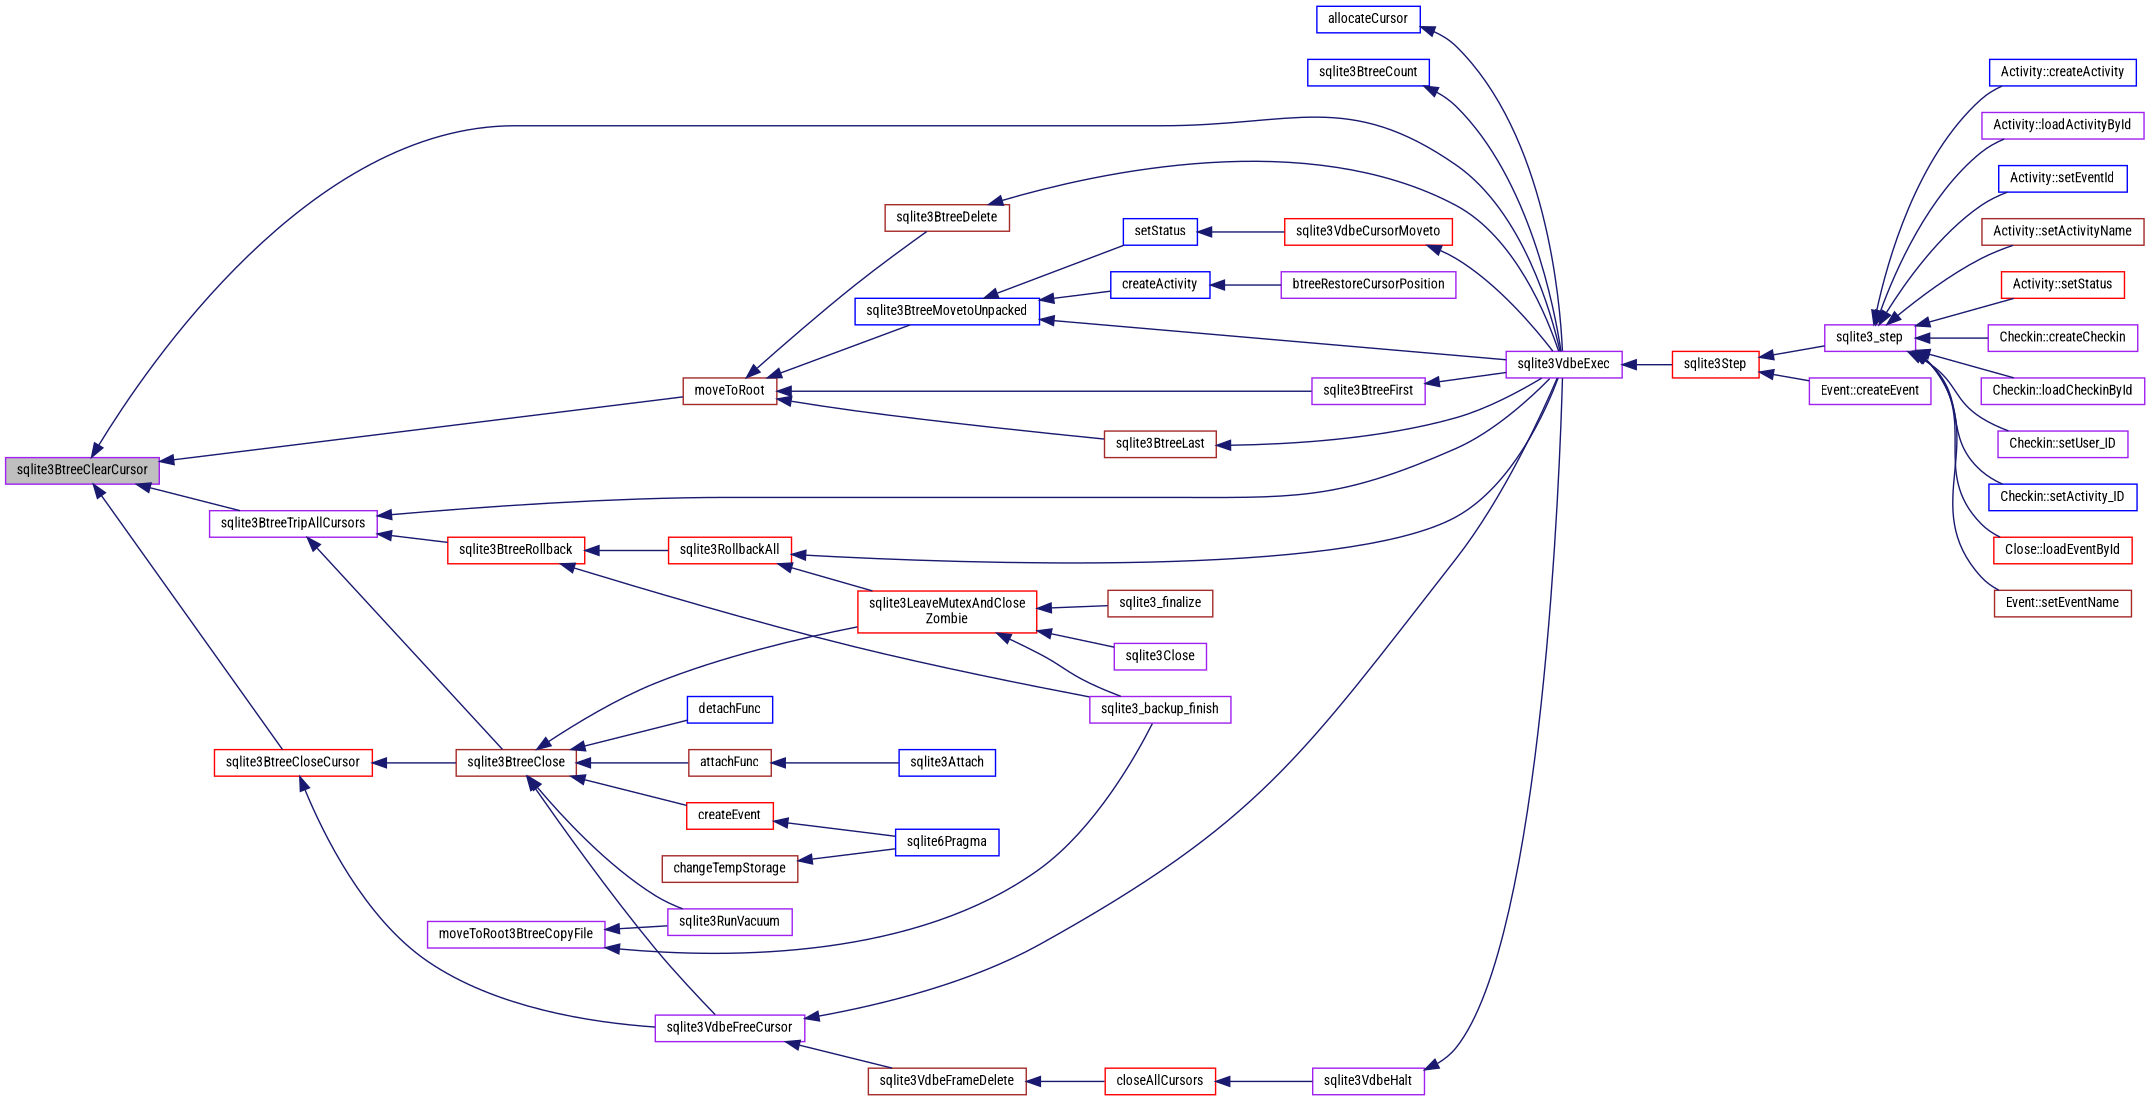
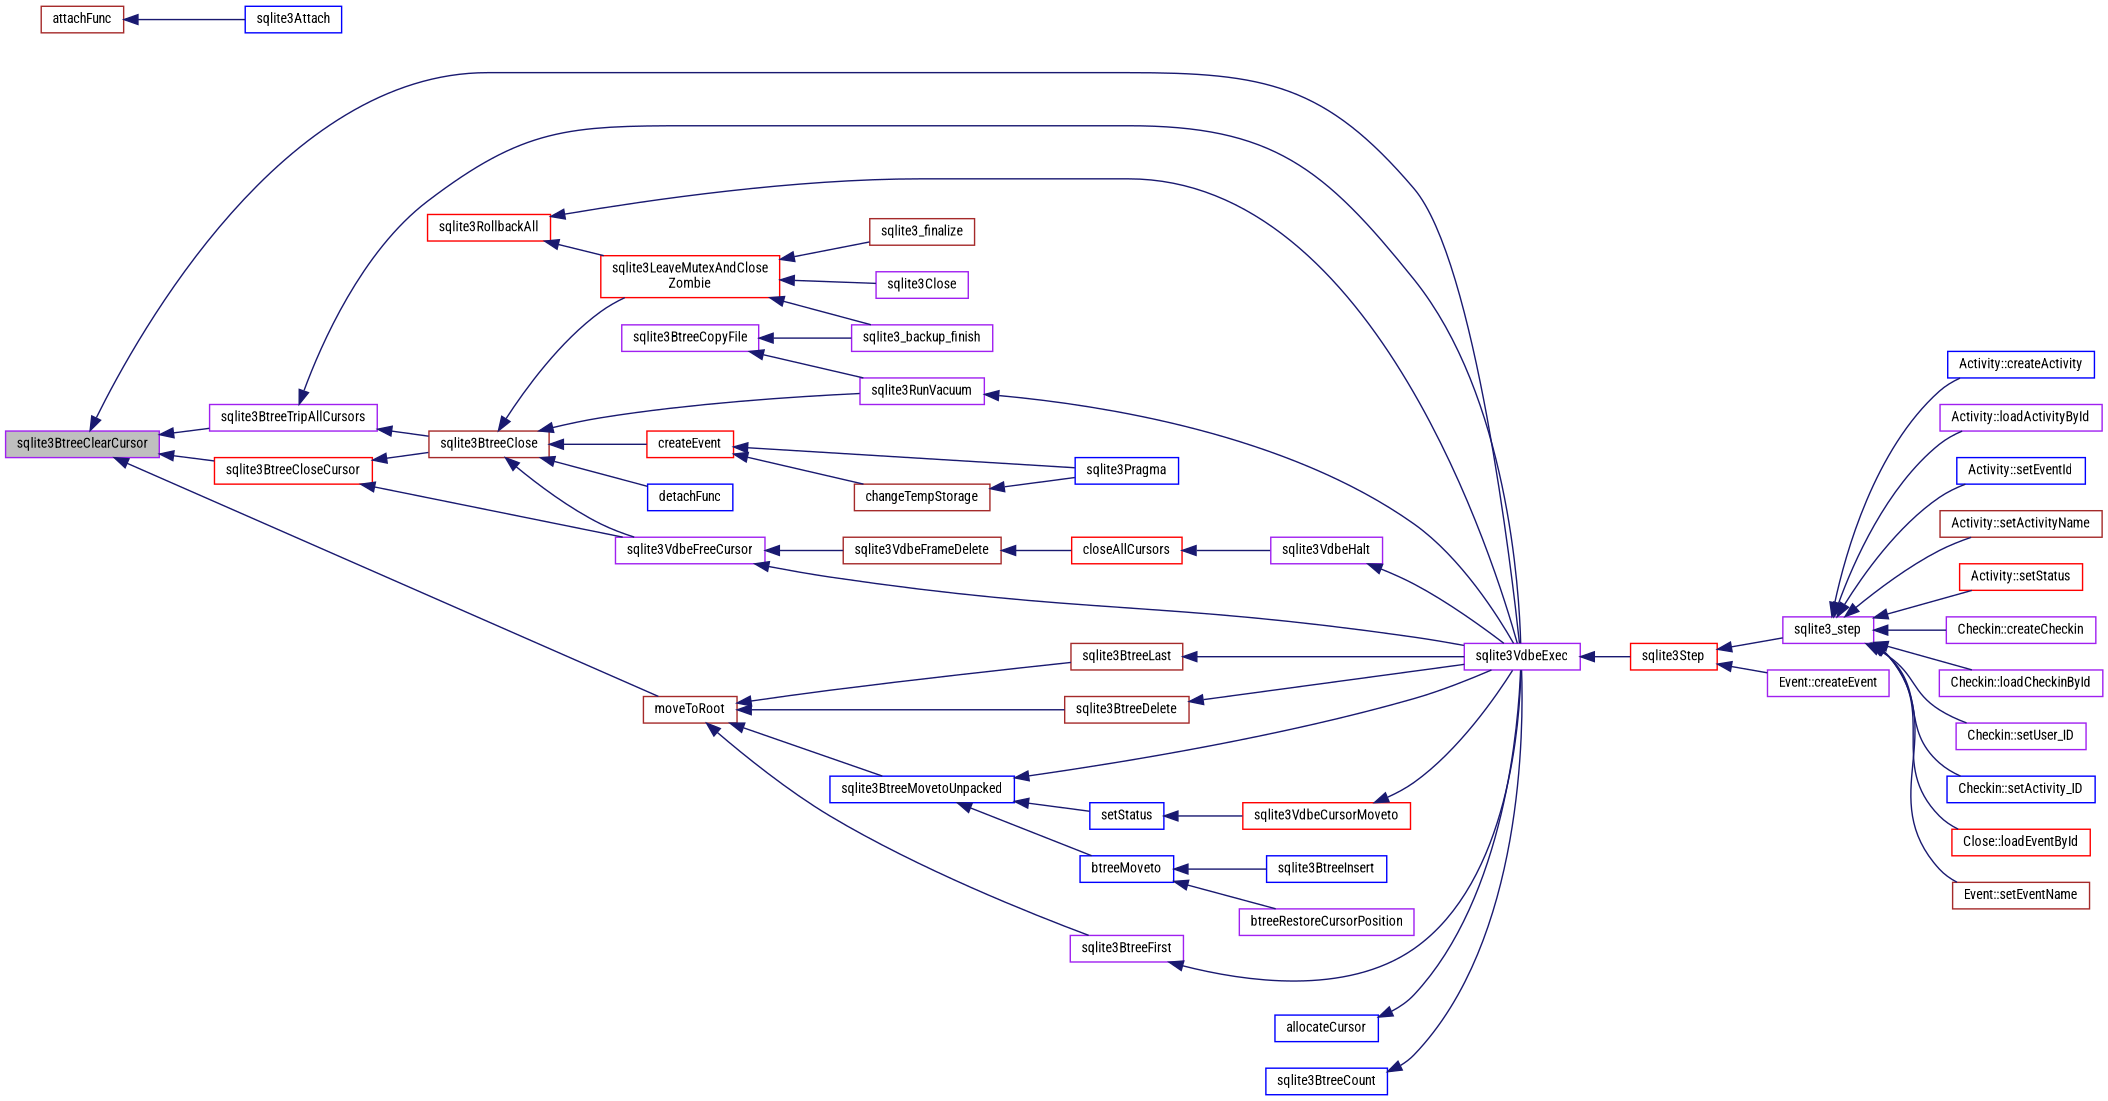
  digraph {
    fontname="Roboto Condensed"
    rankdir=LR
    node [color=purple fillcolor=white fontname="Roboto Condensed" fontsize=10 shape=record style=filled]
    edge [color=midnightblue dir=back fontname="Roboto Condensed" fontsize=10 labelfontname=FreeSans labelfontsize=10 style=solid]
    n1 [fillcolor=grey75 fontcolor=black height=0.2 label=sqlite3BtreeClearCursor width=0.4]
    n2 [height=0.2 label=sqlite3BtreeTripAllCursors width=0.4]
    n3 [height=0.2 label=sqlite3VdbeExec width=0.4]
    n4 [color=red height=0.2 label=sqlite3BtreeCloseCursor width=0.4]
    n5 [color=brown height=0.2 label=moveToRoot width=0.4]
-   n6 [color=red height=0.2 label=sqlite3BtreeRollback width=0.4]
    n7 [color=brown height=0.2 label=sqlite3BtreeClose width=0.4]
    n8 [color=red height=0.2 label=sqlite3Step width=0.4]
    n9 [height=0.2 label=sqlite3VdbeFreeCursor width=0.4]
    n10 [height=0.2 label=sqlite3BtreeFirst width=0.4]
    n11 [color=brown height=0.2 label=sqlite3BtreeLast width=0.4]
    n12 [color=blue height=0.2 label=sqlite3BtreeMovetoUnpacked width=0.4]
    n13 [color=brown height=0.2 label=sqlite3BtreeDelete width=0.4]
    n14 [height=0.2 label=sqlite3_backup_finish width=0.4]
    n15 [color=red height=0.2 label=sqlite3RollbackAll width=0.4]
    n16 [color=brown height=0.2 label=attachFunc width=0.4]
    n17 [color=blue height=0.2 label=detachFunc width=0.4]
    n18 [color=red height=0.2 label=createEvent width=0.4]
    n19 [height=0.2 label=sqlite3RunVacuum width=0.4]
    n20 [color=red height=0.2 label="sqlite3LeaveMutexAndClose\lZombie" width=0.4]
    n21 [color=brown height=0.2 label=sqlite3VdbeFrameDelete width=0.4]
    n22 [color=blue height=0.2 label=sqlite3Attach width=0.4]
    n23 [color=brown height=0.2 label=changeTempStorage width=0.4]
-   n24 [color=blue height=0.2 label=sqlite6Pragma width=0.4]
+   n24 [color=blue height=0.2 label=sqlite3Pragma width=0.4]
    n25 [color=brown height=0.2 label=sqlite3_finalize width=0.4]
    n26 [height=0.2 label=sqlite3Close width=0.4]
    n27 [color=red height=0.2 label=closeAllCursors width=0.4]
    n28 [height=0.2 label=sqlite3VdbeHalt width=0.4]
    n29 [color=blue height=0.2 label=allocateCursor width=0.4]
    n30 [height=0.2 label=sqlite3_step width=0.4]
    n31 [height=0.2 label="Event::createEvent" width=0.4]
    n32 [color=blue height=0.2 label="Activity::createActivity" width=0.4]
    n33 [height=0.2 label="Activity::loadActivityById" width=0.4]
    n34 [color=blue height=0.2 label="Activity::setEventId" width=0.4]
    n35 [color=brown height=0.2 label="Activity::setActivityName" width=0.4]
    n36 [color=red height=0.2 label="Activity::setStatus" width=0.4]
    n37 [height=0.2 label="Checkin::createCheckin" width=0.4]
    n38 [height=0.2 label="Checkin::loadCheckinById" width=0.4]
    n39 [height=0.2 label="Checkin::setUser_ID" width=0.4]
    n40 [color=blue height=0.2 label="Checkin::setActivity_ID" width=0.4]
    n41 [color=red height=0.2 label="Close::loadEventById" width=0.4]
    n42 [color=brown height=0.2 label="Event::setEventName" width=0.4]
-   n43 [height=0.2 label=moveToRoot3BtreeCopyFile width=0.4]
-   n44 [color=blue height=0.2 label=createActivity width=0.4]
+   n43 [height=0.2 label=sqlite3BtreeCopyFile width=0.4]
+   n44 [color=blue height=0.2 label=btreeMoveto width=0.4]
    n45 [color=blue height=0.2 label=setStatus width=0.4]
    n46 [color=blue height=0.2 label=sqlite3BtreeCount width=0.4]
    n47 [height=0.2 label=btreeRestoreCursorPosition width=0.4]
+   n48 [color=blue height=0.2 label=sqlite3BtreeInsert width=0.4]
    n49 [color=red height=0.2 label=sqlite3VdbeCursorMoveto width=0.4]
    n1 -> n2
    n1 -> n3
    n1 -> n4
    n1 -> n5
    n2 -> n3
-   n2 -> n6
    n2 -> n7
    n3 -> n8
    n4 -> n7
    n4 -> n9
    n5 -> n10
    n5 -> n11
    n5 -> n12
    n5 -> n13
-   n6 -> n14
-   n6 -> n15
    n7 -> n9
-   n7 -> n16
    n7 -> n17
    n7 -> n18
    n7 -> n19
    n7 -> n20
    n8 -> n30
    n8 -> n31
    n9 -> n3
    n9 -> n21
    n10 -> n3
    n11 -> n3
    n12 -> n3
    n12 -> n44
    n12 -> n45
    n13 -> n3
    n15 -> n3
    n15 -> n20
    n16 -> n22
+   n18 -> n23
    n18 -> n24
+   n19 -> n3
    n20 -> n14
    n20 -> n25
    n20 -> n26
    n21 -> n27
    n23 -> n24
    n27 -> n28
    n28 -> n3
    n29 -> n3
    n30 -> n32
    n30 -> n33
    n30 -> n34
    n30 -> n35
    n30 -> n36
    n30 -> n37
    n30 -> n38
    n30 -> n39
    n30 -> n40
    n30 -> n41
    n30 -> n42
    n43 -> n14
    n43 -> n19
    n44 -> n47
+   n44 -> n48
    n45 -> n49
    n46 -> n3
    n49 -> n3
  }
